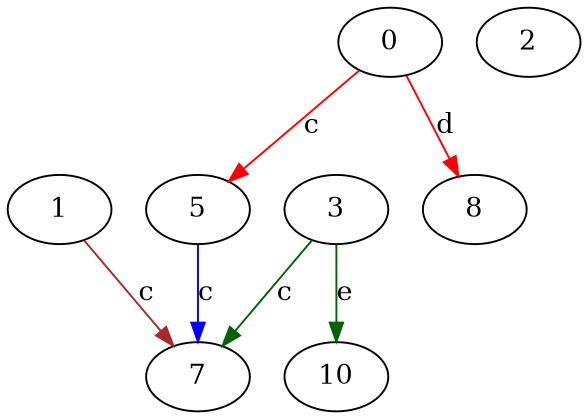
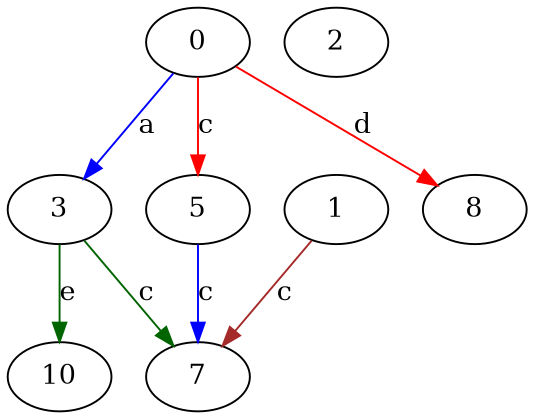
  strict digraph {
    edge [color=blue]
    1
    7
    0
    3
    5
    8
    10
    2
    1 -> 7 [color=brown label=c]
+   0 -> 3 [label=a]
    0 -> 5 [color=red label=c]
    0 -> 8 [color=red label=d]
    3 -> 7 [color=darkgreen label=c]
    3 -> 10 [color=darkgreen label=e]
    5 -> 7 [label=c]
  }
